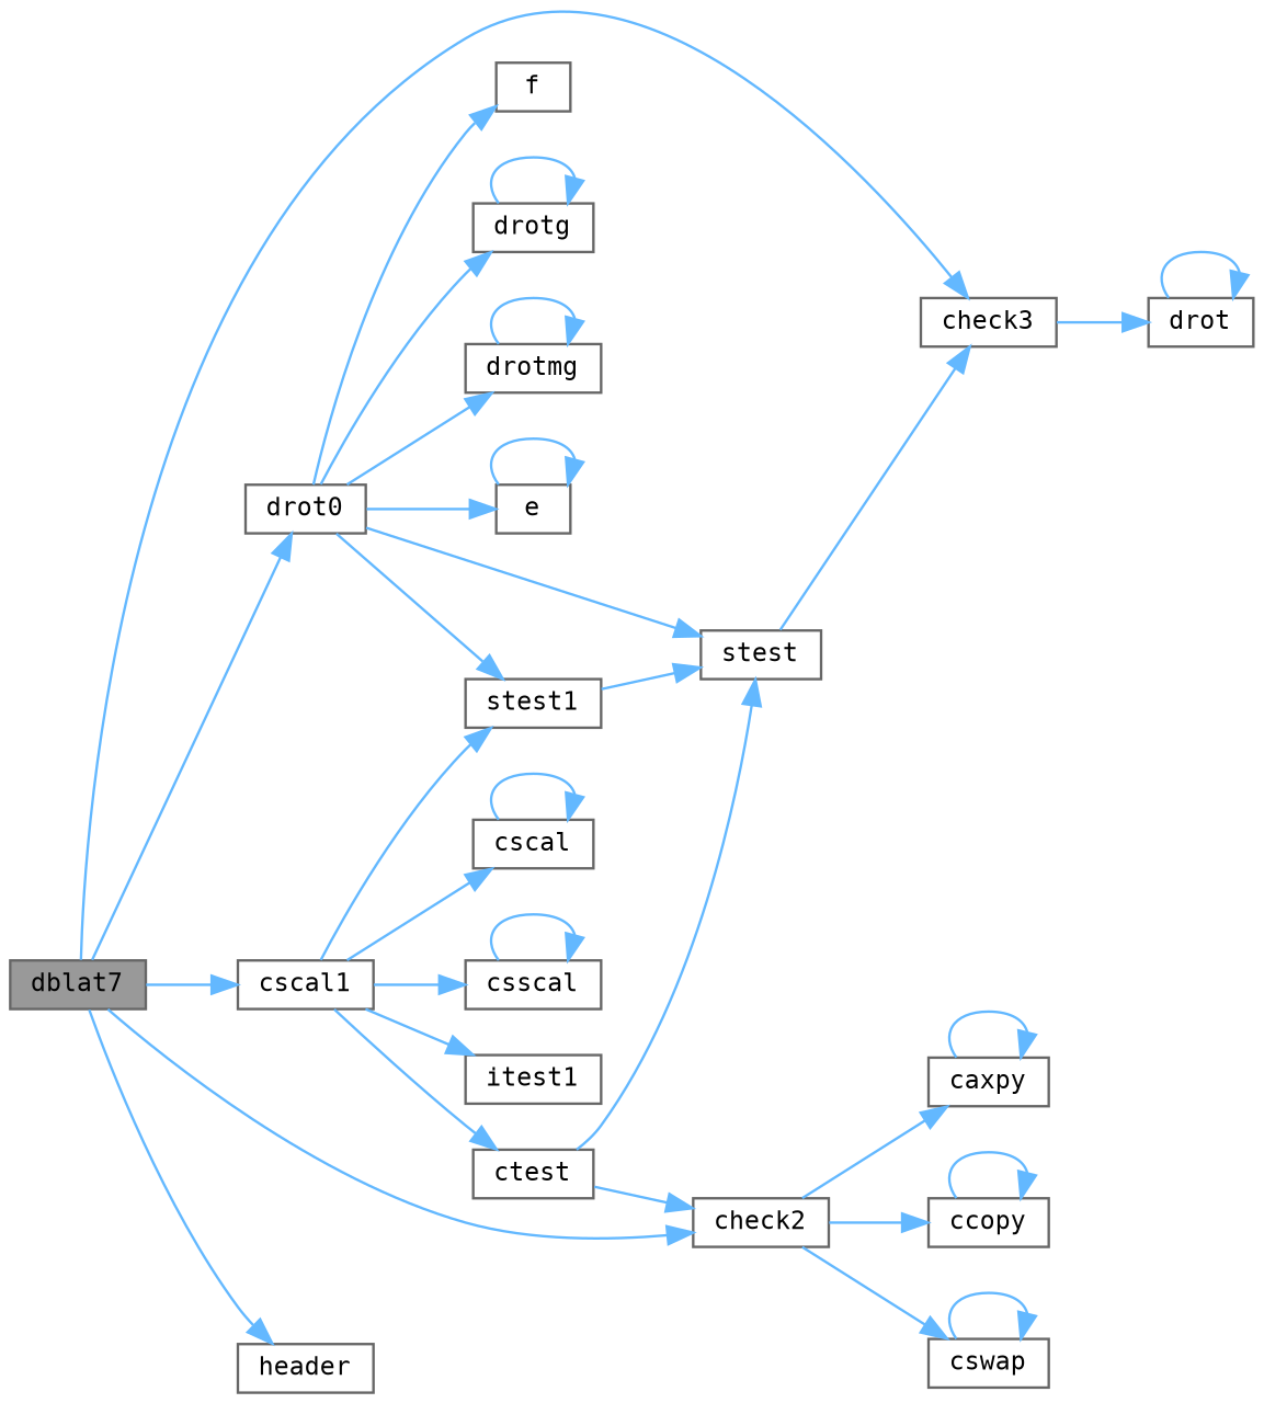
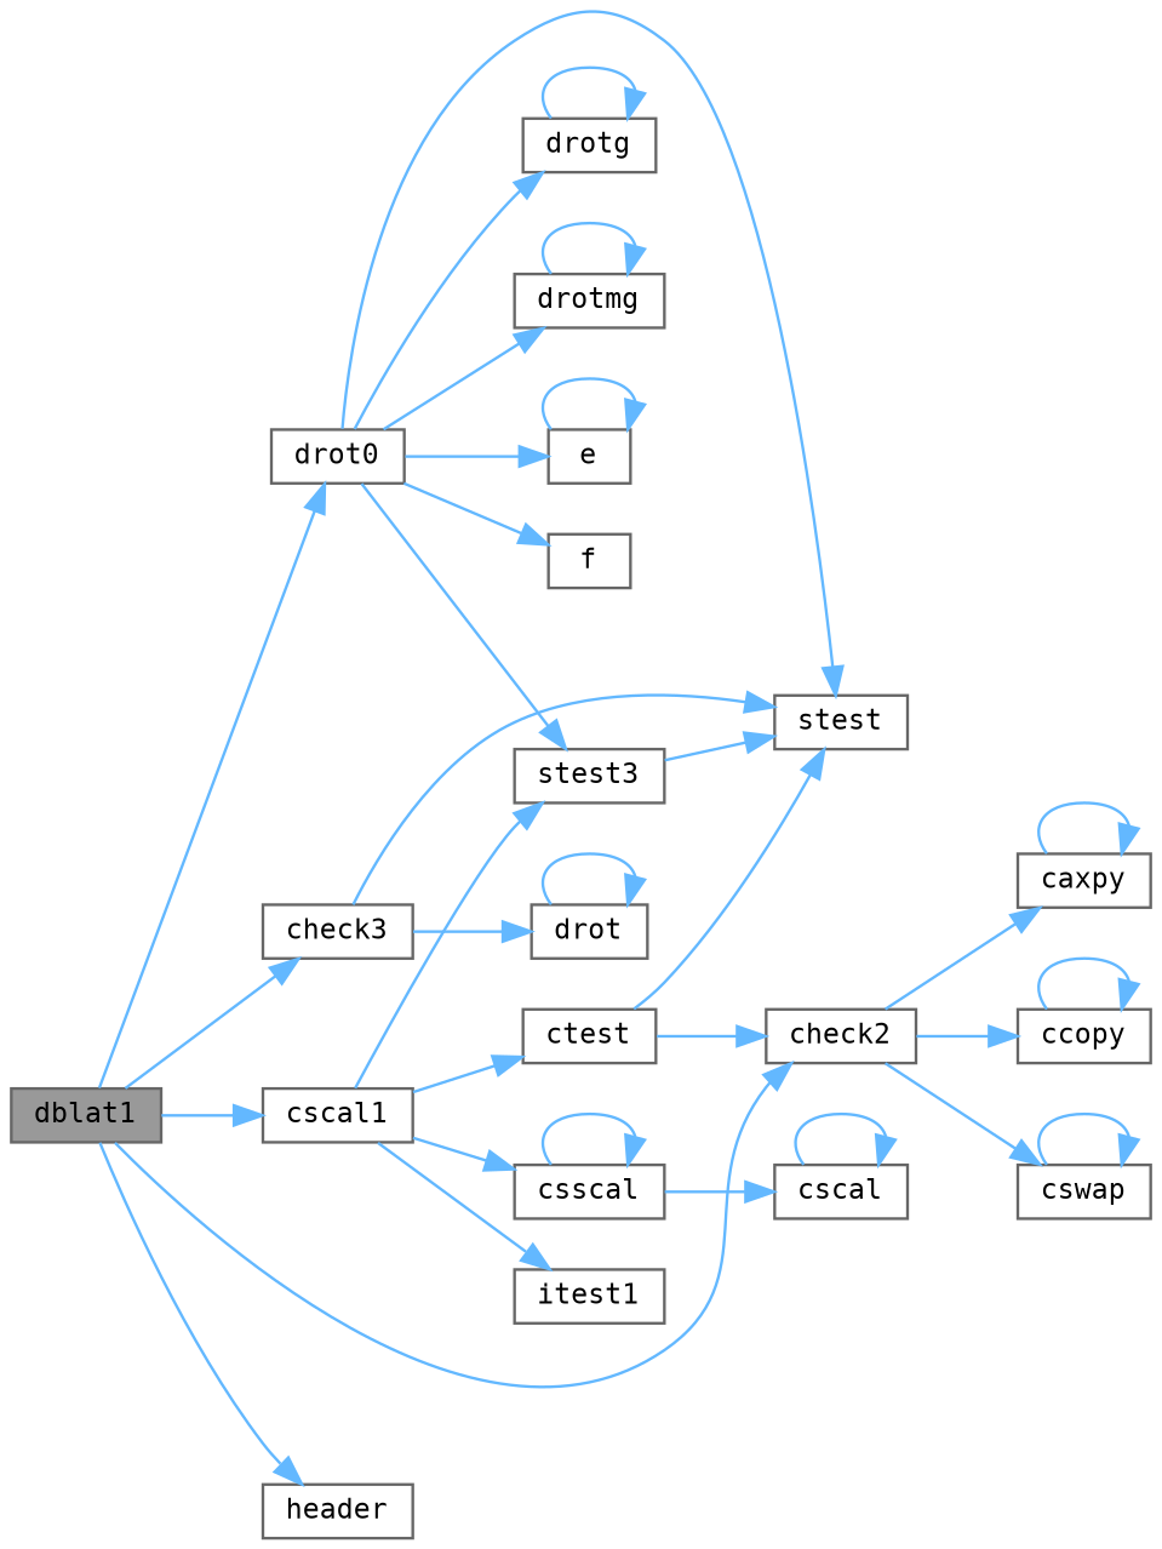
  digraph {
    fontname="DejaVu Sans Mono"
    rankdir=LR
    node [color=grey40 fillcolor=white fontname="DejaVu Sans Mono" fontsize=10 shape=box style=filled]
    edge [color=steelblue1 fontname="DejaVu Sans Mono" fontsize=10 labelfontname=Helvetica labelfontsize=10 style=solid]
-   n1 [color=gray40 fillcolor=grey60 fontcolor=black height=0.2 label=dblat7 width=0.4]
+   n1 [color=gray40 fillcolor=grey60 fontcolor=black height=0.2 label=dblat1 width=0.4]
    n2 [height=0.2 label=drot0 width=0.4]
    n3 [height=0.2 label=cscal1 width=0.4]
    n4 [height=0.2 label=check2 width=0.4]
    n5 [height=0.2 label=check3 width=0.4]
    n6 [height=0.2 label=header width=0.4]
    n7 [height=0.2 label=drotg width=0.4]
    n8 [height=0.2 label=drotmg width=0.4]
    n9 [height=0.2 label=e width=0.4]
    n10 [height=0.2 label=f width=0.4]
    n11 [height=0.2 label=stest width=0.4]
-   n12 [height=0.2 label=stest1 width=0.4]
+   n12 [height=0.2 label=stest3 width=0.4]
    n13 [height=0.2 label=cscal width=0.4]
    n14 [height=0.2 label=csscal width=0.4]
    n15 [height=0.2 label=ctest width=0.4]
    n16 [height=0.2 label=itest1 width=0.4]
    n17 [height=0.2 label=caxpy width=0.4]
    n18 [height=0.2 label=ccopy width=0.4]
    n19 [height=0.2 label=cswap width=0.4]
    n20 [height=0.2 label=drot width=0.4]
    n1 -> n2
    n1 -> n3
    n1 -> n4
    n1 -> n5
    n1 -> n6
    n2 -> n7
    n2 -> n8
    n2 -> n9
    n2 -> n10
    n2 -> n11
    n2 -> n12
    n3 -> n12
-   n3 -> n13
+   n14 -> n13
    n3 -> n14
    n3 -> n15
    n3 -> n16
    n4 -> n17
    n4 -> n18
    n4 -> n19
-   n11 -> n5
+   n5 -> n11
    n5 -> n20
    n7 -> n7
    n8 -> n8
    n9 -> n9
    n12 -> n11
    n13 -> n13
    n14 -> n14
    n15 -> n4
    n15 -> n11
    n17 -> n17
    n18 -> n18
    n19 -> n19
    n20 -> n20
  }
